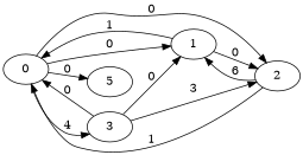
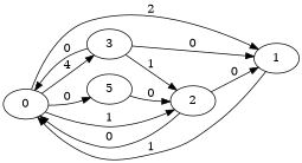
  digraph {
    rankdir=LR
    0
    1
    2
    3
    n5 [label=5]
-   0 -> 1 [label=0]
-   0 -> 2 [label=0]
+   0 -> 1 [label=2]
+   0 -> 2 [label=1]
    0 -> 3 [label=4]
    0 -> n5 [label=0]
    1 -> 0 [label=1]
-   1 -> 2 [label=0]
-   2 -> 0 [label=1]
-   2 -> 1 [label=6]
+   n5 -> 2 [label=0]
+   2 -> 0 [label=0]
+   2 -> 1 [label=0]
    3 -> 0 [label=0]
    3 -> 1 [label=0]
-   3 -> 2 [label=3]
+   3 -> 2 [label=1]
  }
